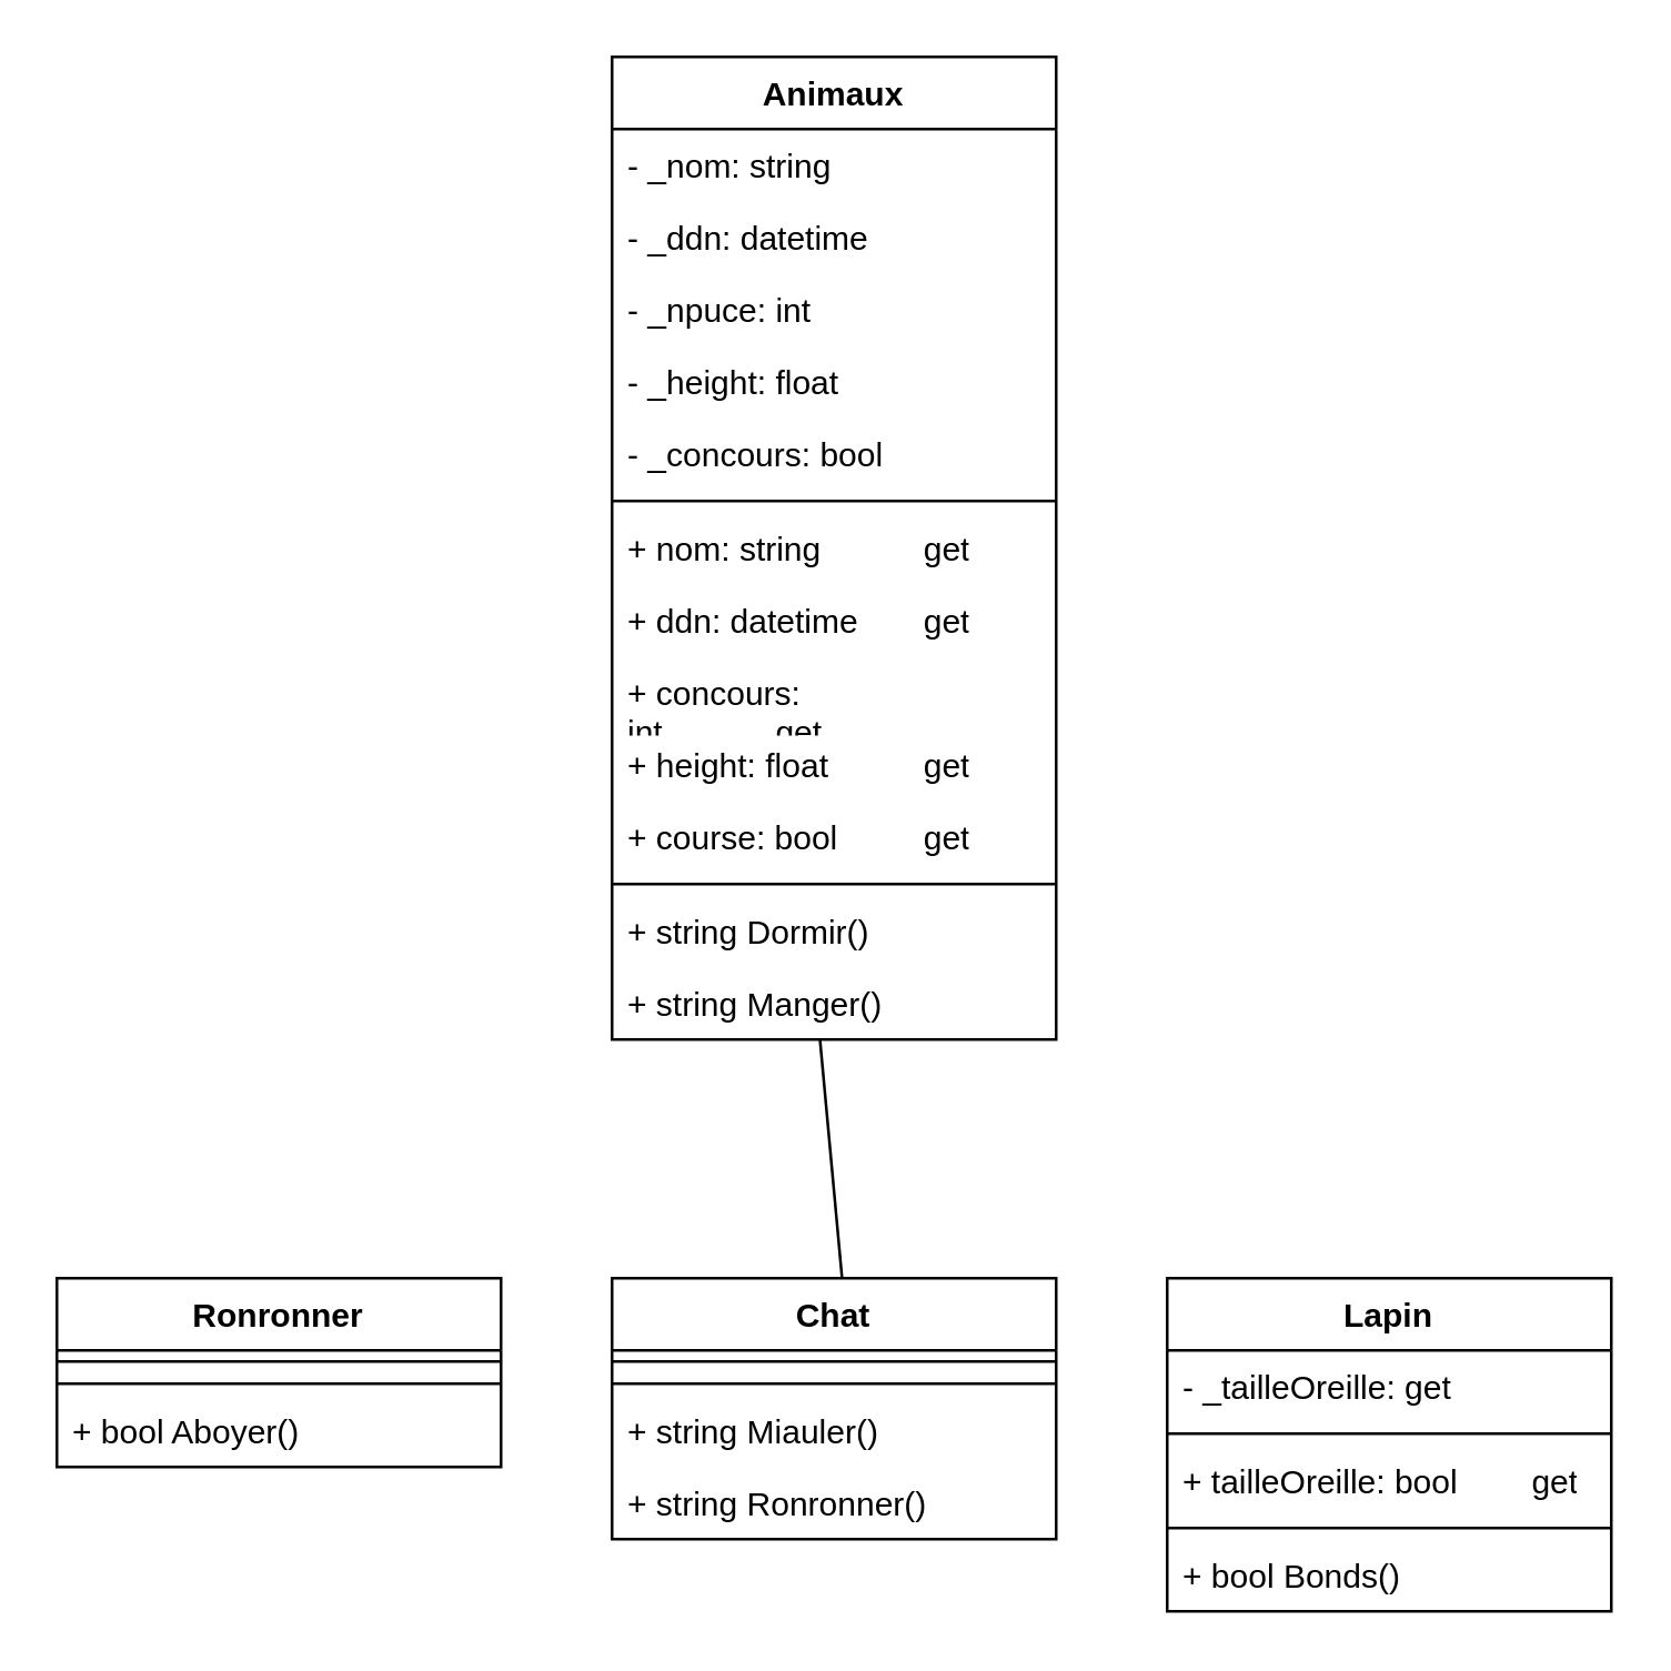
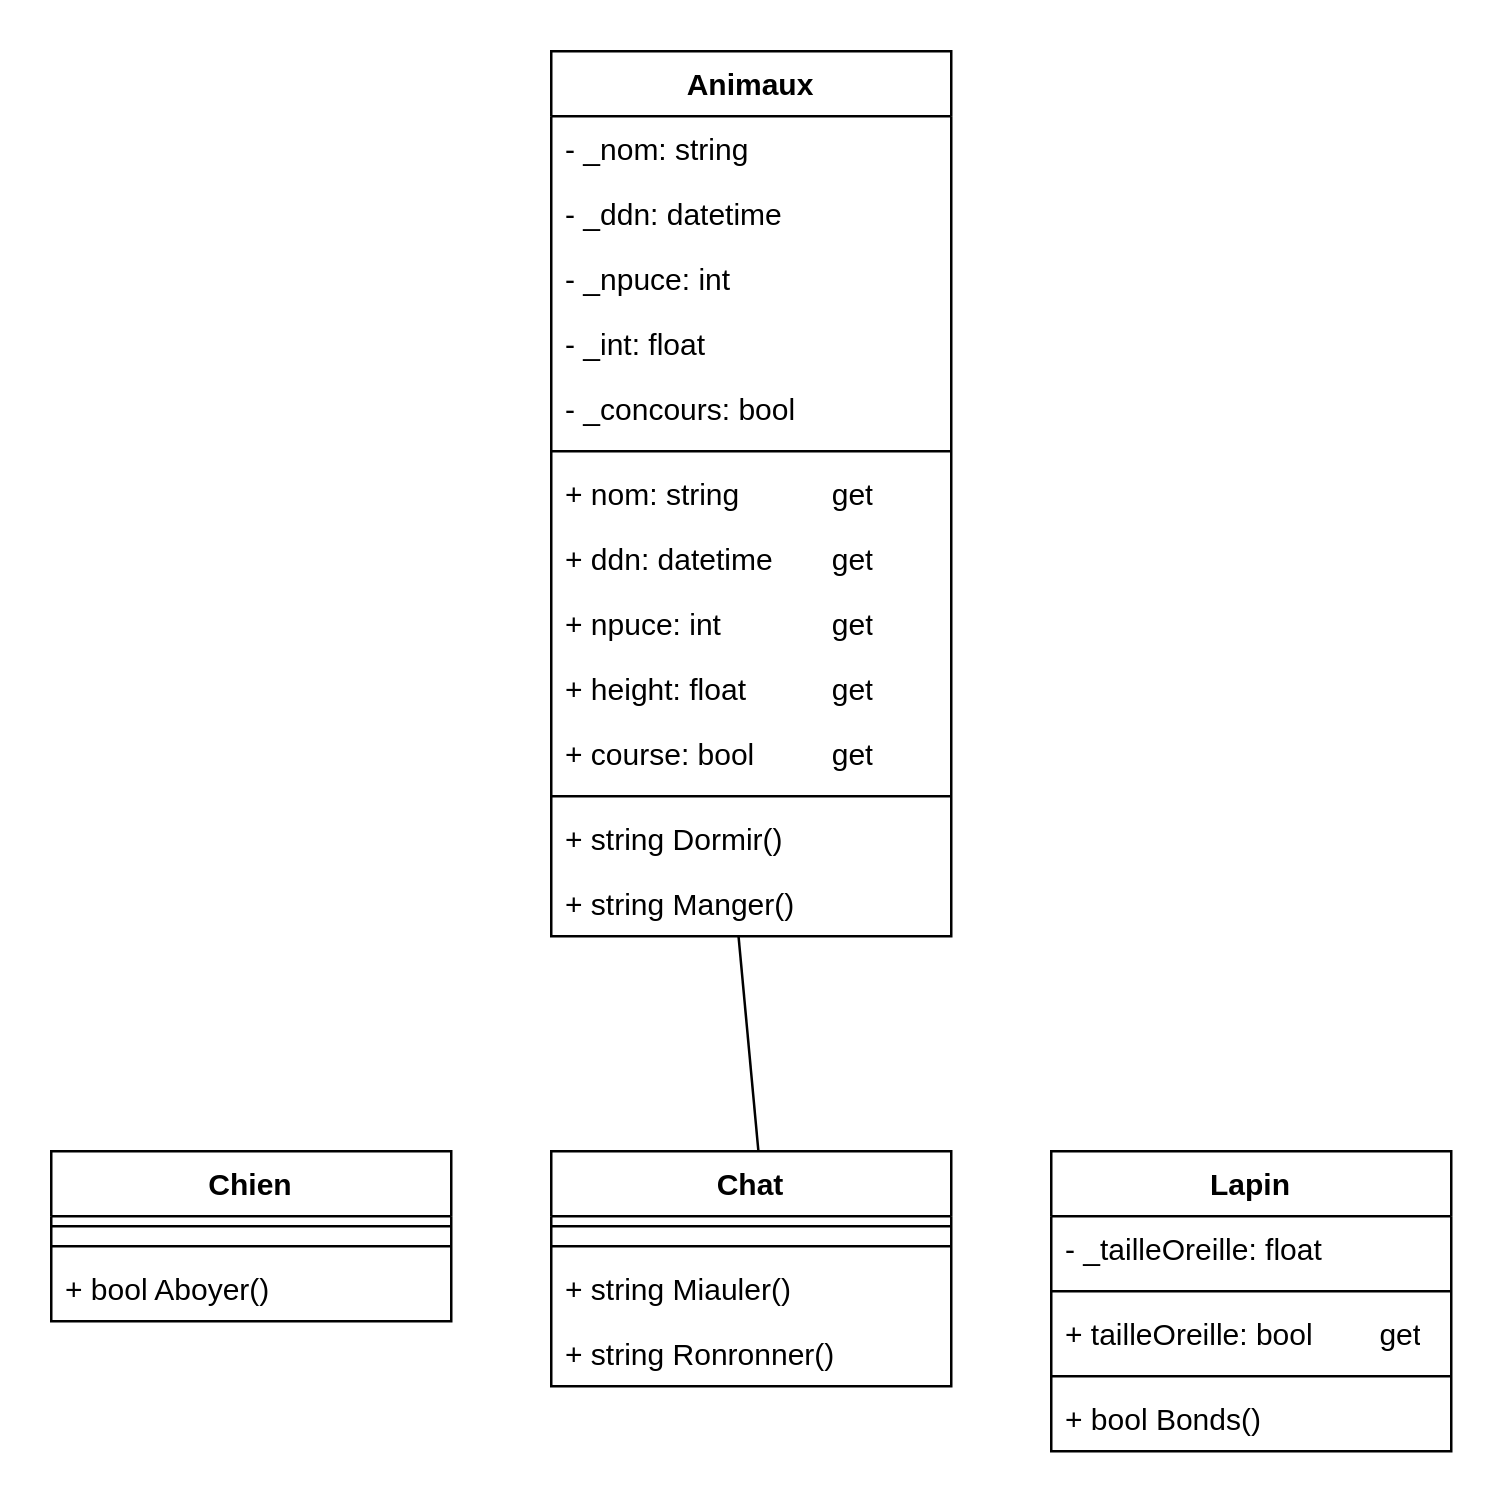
  <mxCell id="0" />
  <mxCell id="1" parent="0" />
  <mxCell id="2" value="Animaux" style="swimlane;fontStyle=1;align=center;verticalAlign=top;childLayout=stackLayout;horizontal=1;startSize=26;horizontalStack=0;resizeParent=1;resizeParentMax=0;resizeLast=0;collapsible=1;marginBottom=0;whiteSpace=wrap;html=1;" vertex="1" parent="1"><mxGeometry x="220" y="20" width="160" height="354" as="geometry" /></mxCell>
  <mxCell id="3" value="- _nom: string" style="text;strokeColor=none;fillColor=none;align=left;verticalAlign=top;spacingLeft=4;spacingRight=4;overflow=hidden;rotatable=0;points=[[0,0.5],[1,0.5]];portConstraint=eastwest;whiteSpace=wrap;html=1;" vertex="1" parent="2"><mxGeometry y="26" width="160" height="26" as="geometry" /></mxCell>
  <mxCell id="4" value="- _ddn: datetime" style="text;strokeColor=none;fillColor=none;align=left;verticalAlign=top;spacingLeft=4;spacingRight=4;overflow=hidden;rotatable=0;points=[[0,0.5],[1,0.5]];portConstraint=eastwest;whiteSpace=wrap;html=1;" vertex="1" parent="2"><mxGeometry y="52" width="160" height="26" as="geometry" /></mxCell>
  <mxCell id="5" value="- _npuce: int" style="text;strokeColor=none;fillColor=none;align=left;verticalAlign=top;spacingLeft=4;spacingRight=4;overflow=hidden;rotatable=0;points=[[0,0.5],[1,0.5]];portConstraint=eastwest;whiteSpace=wrap;html=1;" vertex="1" parent="2"><mxGeometry y="78" width="160" height="26" as="geometry" /></mxCell>
- <mxCell id="6" value="- _height: float&lt;br&gt;" style="text;strokeColor=none;fillColor=none;align=left;verticalAlign=top;spacingLeft=4;spacingRight=4;overflow=hidden;rotatable=0;points=[[0,0.5],[1,0.5]];portConstraint=eastwest;whiteSpace=wrap;html=1;" vertex="1" parent="2"><mxGeometry y="104" width="160" height="26" as="geometry" /></mxCell>
+ <mxCell id="6" value="- _int: float&lt;br&gt;" style="text;strokeColor=none;fillColor=none;align=left;verticalAlign=top;spacingLeft=4;spacingRight=4;overflow=hidden;rotatable=0;points=[[0,0.5],[1,0.5]];portConstraint=eastwest;whiteSpace=wrap;html=1;" vertex="1" parent="2"><mxGeometry y="104" width="160" height="26" as="geometry" /></mxCell>
  <mxCell id="7" value="- _concours: bool" style="text;strokeColor=none;fillColor=none;align=left;verticalAlign=top;spacingLeft=4;spacingRight=4;overflow=hidden;rotatable=0;points=[[0,0.5],[1,0.5]];portConstraint=eastwest;whiteSpace=wrap;html=1;" vertex="1" parent="2"><mxGeometry y="130" width="160" height="26" as="geometry" /></mxCell>
  <mxCell id="8" value="" style="line;strokeWidth=1;fillColor=none;align=left;verticalAlign=middle;spacingTop=-1;spacingLeft=3;spacingRight=3;rotatable=0;labelPosition=right;points=[];portConstraint=eastwest;strokeColor=inherit;" vertex="1" parent="2"><mxGeometry y="156" width="160" height="8" as="geometry" /></mxCell>
  <mxCell id="9" value="+ nom: string&amp;nbsp;&lt;span style=&quot;white-space: pre;&quot;&gt;&#09;&lt;/span&gt;&lt;span style=&quot;white-space: pre;&quot;&gt;&#09;&lt;/span&gt;get" style="text;strokeColor=none;fillColor=none;align=left;verticalAlign=top;spacingLeft=4;spacingRight=4;overflow=hidden;rotatable=0;points=[[0,0.5],[1,0.5]];portConstraint=eastwest;whiteSpace=wrap;html=1;" vertex="1" parent="2"><mxGeometry y="164" width="160" height="26" as="geometry" /></mxCell>
  <mxCell id="10" value="+ ddn: datetime&amp;nbsp;&lt;span style=&quot;white-space: pre;&quot;&gt;&#09;&lt;/span&gt;get" style="text;strokeColor=none;fillColor=none;align=left;verticalAlign=top;spacingLeft=4;spacingRight=4;overflow=hidden;rotatable=0;points=[[0,0.5],[1,0.5]];portConstraint=eastwest;whiteSpace=wrap;html=1;" vertex="1" parent="2"><mxGeometry y="190" width="160" height="26" as="geometry" /></mxCell>
- <mxCell id="11" value="+ concours: int&lt;span style=&quot;white-space: pre;&quot;&gt;&#09;&lt;/span&gt;&amp;nbsp;&lt;span style=&quot;&quot;&gt;&lt;span style=&quot;white-space: pre;&quot;&gt;&amp;nbsp;&amp;nbsp;&amp;nbsp;&amp;nbsp;&lt;/span&gt;&lt;/span&gt;&lt;span style=&quot;&quot;&gt;&lt;span style=&quot;white-space: pre;&quot;&gt;&amp;nbsp;&amp;nbsp;&amp;nbsp;&lt;/span&gt;&lt;/span&gt;get" style="text;strokeColor=none;fillColor=none;align=left;verticalAlign=top;spacingLeft=4;spacingRight=4;overflow=hidden;rotatable=0;points=[[0,0.5],[1,0.5]];portConstraint=eastwest;whiteSpace=wrap;html=1;" vertex="1" parent="2"><mxGeometry y="216" width="160" height="26" as="geometry" /></mxCell>
+ <mxCell id="11" value="+ npuce: int&lt;span style=&quot;white-space: pre;&quot;&gt;&#09;&lt;/span&gt;&amp;nbsp;&lt;span style=&quot;&quot;&gt;&lt;span style=&quot;white-space: pre;&quot;&gt;&amp;nbsp;&amp;nbsp;&amp;nbsp;&amp;nbsp;&lt;/span&gt;&lt;/span&gt;&lt;span style=&quot;&quot;&gt;&lt;span style=&quot;white-space: pre;&quot;&gt;&amp;nbsp;&amp;nbsp;&amp;nbsp;&lt;/span&gt;&lt;/span&gt;get" style="text;strokeColor=none;fillColor=none;align=left;verticalAlign=top;spacingLeft=4;spacingRight=4;overflow=hidden;rotatable=0;points=[[0,0.5],[1,0.5]];portConstraint=eastwest;whiteSpace=wrap;html=1;" vertex="1" parent="2"><mxGeometry y="216" width="160" height="26" as="geometry" /></mxCell>
  <mxCell id="12" value="+ height: float&lt;span style=&quot;white-space: pre;&quot;&gt;&#09;&lt;/span&gt;&lt;span style=&quot;white-space: pre;&quot;&gt;&#09;&lt;/span&gt;get" style="text;strokeColor=none;fillColor=none;align=left;verticalAlign=top;spacingLeft=4;spacingRight=4;overflow=hidden;rotatable=0;points=[[0,0.5],[1,0.5]];portConstraint=eastwest;whiteSpace=wrap;html=1;" vertex="1" parent="2"><mxGeometry y="242" width="160" height="26" as="geometry" /></mxCell>
  <mxCell id="13" value="+ course: bool&lt;span style=&quot;white-space: pre;&quot;&gt;&#09;&lt;/span&gt;&lt;span style=&quot;white-space: pre;&quot;&gt;&#09;&lt;/span&gt;get" style="text;strokeColor=none;fillColor=none;align=left;verticalAlign=top;spacingLeft=4;spacingRight=4;overflow=hidden;rotatable=0;points=[[0,0.5],[1,0.5]];portConstraint=eastwest;whiteSpace=wrap;html=1;" vertex="1" parent="2"><mxGeometry y="268" width="160" height="26" as="geometry" /></mxCell>
  <mxCell id="14" value="" style="line;strokeWidth=1;fillColor=none;align=left;verticalAlign=middle;spacingTop=-1;spacingLeft=3;spacingRight=3;rotatable=0;labelPosition=right;points=[];portConstraint=eastwest;strokeColor=inherit;" vertex="1" parent="2"><mxGeometry y="294" width="160" height="8" as="geometry" /></mxCell>
  <mxCell id="15" value="+ string Dormir()&amp;nbsp;" style="text;strokeColor=none;fillColor=none;align=left;verticalAlign=top;spacingLeft=4;spacingRight=4;overflow=hidden;rotatable=0;points=[[0,0.5],[1,0.5]];portConstraint=eastwest;whiteSpace=wrap;html=1;" vertex="1" parent="2"><mxGeometry y="302" width="160" height="26" as="geometry" /></mxCell>
  <mxCell id="16" value="+ string Manger()&amp;nbsp;" style="text;strokeColor=none;fillColor=none;align=left;verticalAlign=top;spacingLeft=4;spacingRight=4;overflow=hidden;rotatable=0;points=[[0,0.5],[1,0.5]];portConstraint=eastwest;whiteSpace=wrap;html=1;" vertex="1" parent="2"><mxGeometry y="328" width="160" height="26" as="geometry" /></mxCell>
  <mxCell id="17" value="Chat" style="swimlane;fontStyle=1;align=center;verticalAlign=top;childLayout=stackLayout;horizontal=1;startSize=26;horizontalStack=0;resizeParent=1;resizeParentMax=0;resizeLast=0;collapsible=1;marginBottom=0;whiteSpace=wrap;html=1;" vertex="1" parent="1"><mxGeometry x="220" y="460" width="160" height="94" as="geometry" /></mxCell>
  <mxCell id="18" value="" style="line;strokeWidth=1;fillColor=none;align=left;verticalAlign=middle;spacingTop=-1;spacingLeft=3;spacingRight=3;rotatable=0;labelPosition=right;points=[];portConstraint=eastwest;strokeColor=inherit;" vertex="1" parent="17"><mxGeometry y="26" width="160" height="8" as="geometry" /></mxCell>
  <mxCell id="19" value="" style="line;strokeWidth=1;fillColor=none;align=left;verticalAlign=middle;spacingTop=-1;spacingLeft=3;spacingRight=3;rotatable=0;labelPosition=right;points=[];portConstraint=eastwest;strokeColor=inherit;" vertex="1" parent="17"><mxGeometry y="34" width="160" height="8" as="geometry" /></mxCell>
  <mxCell id="20" value="+ string Miauler()&amp;nbsp;" style="text;strokeColor=none;fillColor=none;align=left;verticalAlign=top;spacingLeft=4;spacingRight=4;overflow=hidden;rotatable=0;points=[[0,0.5],[1,0.5]];portConstraint=eastwest;whiteSpace=wrap;html=1;" vertex="1" parent="17"><mxGeometry y="42" width="160" height="26" as="geometry" /></mxCell>
  <mxCell id="21" value="+ string Ronronner()&amp;nbsp;" style="text;strokeColor=none;fillColor=none;align=left;verticalAlign=top;spacingLeft=4;spacingRight=4;overflow=hidden;rotatable=0;points=[[0,0.5],[1,0.5]];portConstraint=eastwest;whiteSpace=wrap;html=1;" vertex="1" parent="17"><mxGeometry y="68" width="160" height="26" as="geometry" /></mxCell>
- <mxCell id="22" value="Ronronner" style="swimlane;fontStyle=1;align=center;verticalAlign=top;childLayout=stackLayout;horizontal=1;startSize=26;horizontalStack=0;resizeParent=1;resizeParentMax=0;resizeLast=0;collapsible=1;marginBottom=0;whiteSpace=wrap;html=1;" vertex="1" parent="1"><mxGeometry x="20" y="460" width="160" height="68" as="geometry" /></mxCell>
+ <mxCell id="22" value="Chien" style="swimlane;fontStyle=1;align=center;verticalAlign=top;childLayout=stackLayout;horizontal=1;startSize=26;horizontalStack=0;resizeParent=1;resizeParentMax=0;resizeLast=0;collapsible=1;marginBottom=0;whiteSpace=wrap;html=1;" vertex="1" parent="1"><mxGeometry x="20" y="460" width="160" height="68" as="geometry" /></mxCell>
  <mxCell id="23" value="" style="line;strokeWidth=1;fillColor=none;align=left;verticalAlign=middle;spacingTop=-1;spacingLeft=3;spacingRight=3;rotatable=0;labelPosition=right;points=[];portConstraint=eastwest;strokeColor=inherit;" vertex="1" parent="22"><mxGeometry y="26" width="160" height="8" as="geometry" /></mxCell>
  <mxCell id="24" value="" style="line;strokeWidth=1;fillColor=none;align=left;verticalAlign=middle;spacingTop=-1;spacingLeft=3;spacingRight=3;rotatable=0;labelPosition=right;points=[];portConstraint=eastwest;strokeColor=inherit;" vertex="1" parent="22"><mxGeometry y="34" width="160" height="8" as="geometry" /></mxCell>
  <mxCell id="25" value="+ bool Aboyer()&amp;nbsp;" style="text;strokeColor=none;fillColor=none;align=left;verticalAlign=top;spacingLeft=4;spacingRight=4;overflow=hidden;rotatable=0;points=[[0,0.5],[1,0.5]];portConstraint=eastwest;whiteSpace=wrap;html=1;" vertex="1" parent="22"><mxGeometry y="42" width="160" height="26" as="geometry" /></mxCell>
  <mxCell id="26" value="" style="endArrow=none;html=1;rounded=0;exitX=0.468;exitY=0.985;exitDx=0;exitDy=0;exitPerimeter=0;entryX=0.518;entryY=0.002;entryDx=0;entryDy=0;entryPerimeter=0;" edge="1" parent="1" source="16" target="17"><mxGeometry relative="1" as="geometry"><mxPoint x="249" y="400" as="sourcePoint" /><mxPoint x="379" y="450" as="targetPoint" /></mxGeometry></mxCell>
  <mxCell id="27" value="Lapin" style="swimlane;fontStyle=1;align=center;verticalAlign=top;childLayout=stackLayout;horizontal=1;startSize=26;horizontalStack=0;resizeParent=1;resizeParentMax=0;resizeLast=0;collapsible=1;marginBottom=0;whiteSpace=wrap;html=1;" vertex="1" parent="1"><mxGeometry x="420" y="460" width="160" height="120" as="geometry" /></mxCell>
- <mxCell id="28" value="- _tailleOreille: get" style="text;strokeColor=none;fillColor=none;align=left;verticalAlign=top;spacingLeft=4;spacingRight=4;overflow=hidden;rotatable=0;points=[[0,0.5],[1,0.5]];portConstraint=eastwest;whiteSpace=wrap;html=1;" vertex="1" parent="27"><mxGeometry y="26" width="160" height="26" as="geometry" /></mxCell>
+ <mxCell id="28" value="- _tailleOreille: float" style="text;strokeColor=none;fillColor=none;align=left;verticalAlign=top;spacingLeft=4;spacingRight=4;overflow=hidden;rotatable=0;points=[[0,0.5],[1,0.5]];portConstraint=eastwest;whiteSpace=wrap;html=1;" vertex="1" parent="27"><mxGeometry y="26" width="160" height="26" as="geometry" /></mxCell>
  <mxCell id="29" value="" style="line;strokeWidth=1;fillColor=none;align=left;verticalAlign=middle;spacingTop=-1;spacingLeft=3;spacingRight=3;rotatable=0;labelPosition=right;points=[];portConstraint=eastwest;strokeColor=inherit;" vertex="1" parent="27"><mxGeometry y="52" width="160" height="8" as="geometry" /></mxCell>
  <mxCell id="30" value="+ tailleOreille: bool&lt;span style=&quot;&quot;&gt;&lt;span style=&quot;white-space: pre;&quot;&gt;&amp;nbsp;&amp;nbsp;&amp;nbsp;&amp;nbsp;&lt;/span&gt;&lt;/span&gt;&lt;span style=&quot;&quot;&gt;&lt;span style=&quot;white-space: pre;&quot;&gt;&amp;nbsp;&amp;nbsp;&amp;nbsp;&amp;nbsp;&lt;/span&gt;&lt;/span&gt;get" style="text;strokeColor=none;fillColor=none;align=left;verticalAlign=top;spacingLeft=4;spacingRight=4;overflow=hidden;rotatable=0;points=[[0,0.5],[1,0.5]];portConstraint=eastwest;whiteSpace=wrap;html=1;" vertex="1" parent="27"><mxGeometry y="60" width="160" height="26" as="geometry" /></mxCell>
  <mxCell id="31" value="" style="line;strokeWidth=1;fillColor=none;align=left;verticalAlign=middle;spacingTop=-1;spacingLeft=3;spacingRight=3;rotatable=0;labelPosition=right;points=[];portConstraint=eastwest;strokeColor=inherit;" vertex="1" parent="27"><mxGeometry y="86" width="160" height="8" as="geometry" /></mxCell>
  <mxCell id="32" value="+ bool Bonds()&amp;nbsp;" style="text;strokeColor=none;fillColor=none;align=left;verticalAlign=top;spacingLeft=4;spacingRight=4;overflow=hidden;rotatable=0;points=[[0,0.5],[1,0.5]];portConstraint=eastwest;whiteSpace=wrap;html=1;" vertex="1" parent="27"><mxGeometry y="94" width="160" height="26" as="geometry" /></mxCell>
